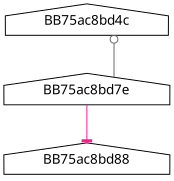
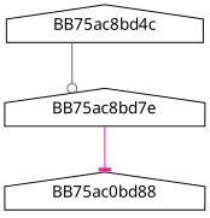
  digraph {
    fontname="Noto Sans"
    splines=ortho
    node [fontname="Noto Sans" shape=house]
    edge [fontname="Noto Sans"]
    BB75ac8bd4c
    BB75ac8bd7e
-   BB75ac8bd88
-   BB75ac8bd7e -> BB75ac8bd4c [arrowhead=odot color=gray40]
+   BB75ac8bd88 [label=BB75ac0bd88]
+   BB75ac8bd4c -> BB75ac8bd7e [arrowhead=odot color=gray40]
    BB75ac8bd7e -> BB75ac8bd88 [arrowhead=tee color=deeppink]
  }
